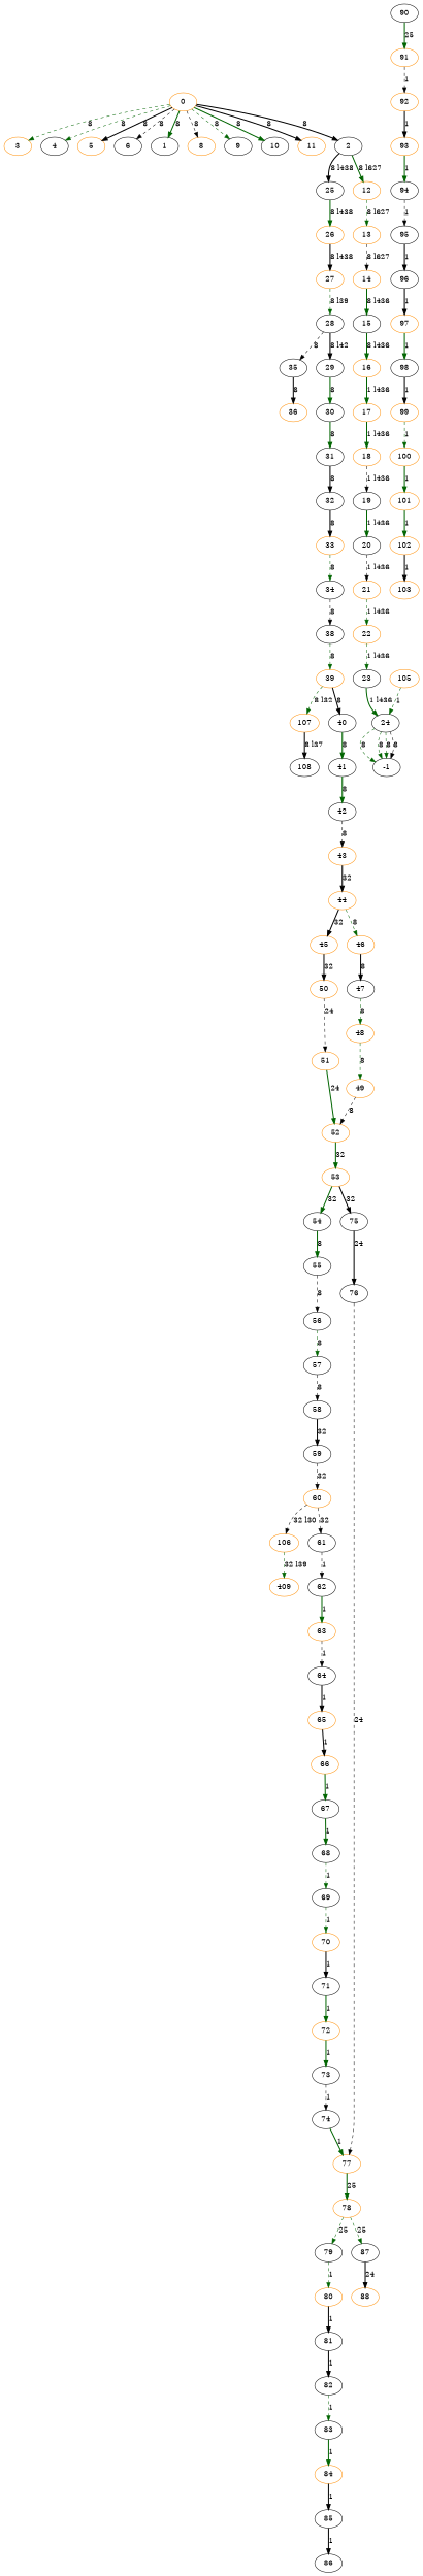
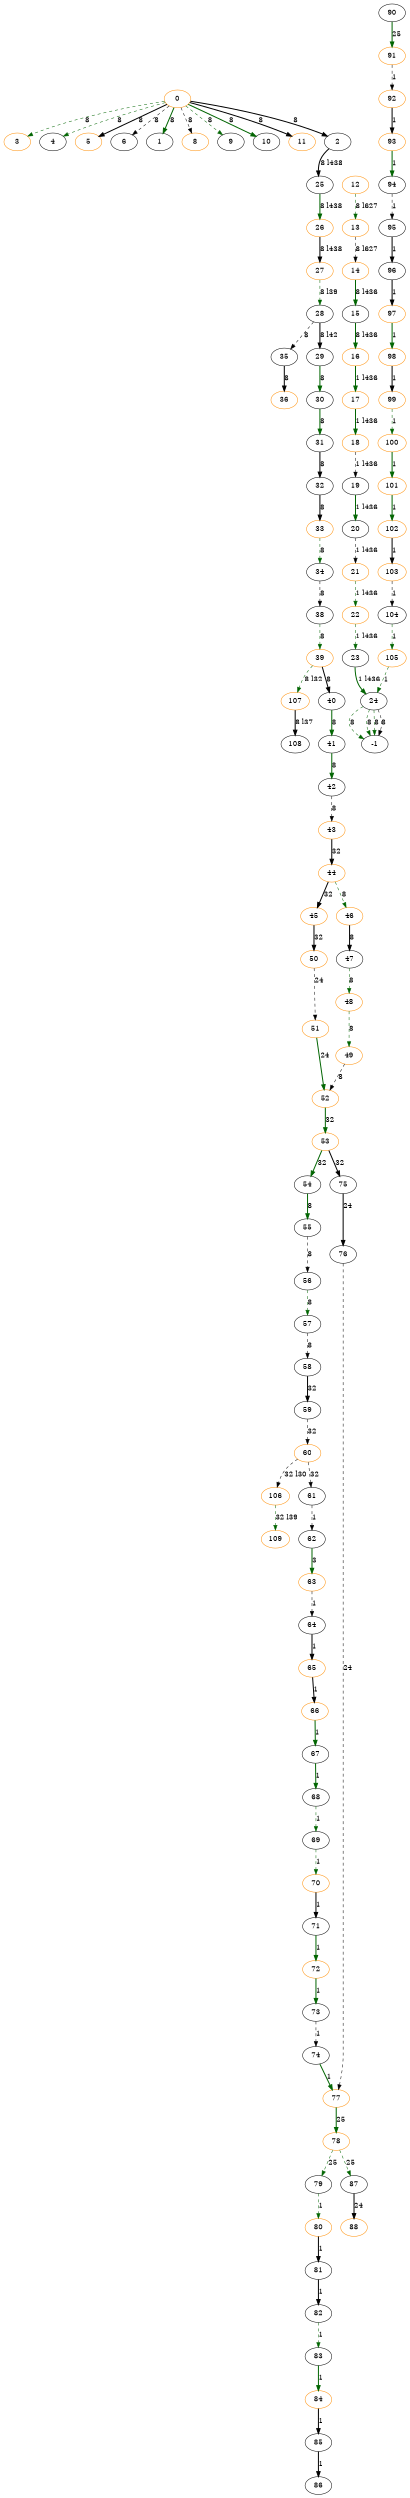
  digraph {
    node [color=black]
    edge [color=darkgreen style=bold]
    0 [color=darkorange]
    2
    3 [color=darkorange]
    4
    5 [color=darkorange]
    6
    n7 [label=1]
    8 [color=darkorange]
    9
    10
    11 [color=darkorange]
    12 [color=darkorange]
    25
    13 [color=darkorange]
    26 [color=darkorange]
    14 [color=darkorange]
    15
    16 [color=darkorange]
    17 [color=darkorange]
    18 [color=darkorange]
    19
    20
    21 [color=darkorange]
    22 [color=darkorange]
    23
    24
    -1
    27 [color=darkorange]
    28
    29
    35
    30
    36 [color=darkorange]
    31
    32
    33 [color=darkorange]
    34
    38
    39 [color=darkorange]
    40
    107 [color=darkorange]
    41
    108
    42
    43 [color=darkorange]
    44 [color=darkorange]
    45 [color=darkorange]
    46 [color=darkorange]
    50 [color=darkorange]
    47
    51 [color=darkorange]
    48 [color=darkorange]
    49 [color=darkorange]
    52 [color=darkorange]
    53 [color=darkorange]
    54
    75
    55
    76
    56
    57
    58
    59
    60 [color=darkorange]
    61
    106 [color=darkorange]
    62
-   109 [color=darkorange label=409]
+   109 [color=darkorange]
    63 [color=darkorange]
    64
    65 [color=darkorange]
    66 [color=darkorange]
    67
    68
    69
    70 [color=darkorange]
    71
    72 [color=darkorange]
    73
    74
    77 [color=darkorange]
    78 [color=darkorange]
    79
    87
    80 [color=darkorange]
    88 [color=darkorange]
    81
    82
    83
    84 [color=darkorange]
    85
    86
    91 [color=darkorange]
    90
    92 [color=darkorange]
    93 [color=darkorange]
    94
    95
    96
    97 [color=darkorange]
-   98
+   98 [color=darkorange]
    99 [color=darkorange]
    100 [color=darkorange]
    101 [color=darkorange]
    102 [color=darkorange]
    103 [color=darkorange]
+   104
    105 [color=darkorange]
    0 -> 2 [color=black label=8]
    0 -> 3 [label=8 style=dashed]
    0 -> 4 [label=8 style=dashed]
    0 -> 5 [color=black label=8]
    0 -> 6 [color=black label=8 style=dashed]
    0 -> n7 [label=8]
    0 -> 8 [color=black label=8 style=dashed]
    0 -> 9 [label=8 style=dashed]
    0 -> 10 [label=8]
    0 -> 11 [color=black label=8]
-   2 -> 12 [label="8 l627"]
    2 -> 25 [color=black label="8 l438"]
    12 -> 13 [label="8 l627" style=dashed]
    25 -> 26 [label="8 l438"]
    13 -> 14 [color=black label="8 l627" style=dashed]
    26 -> 27 [color=black label="8 l438"]
    14 -> 15 [label="8 l436"]
    15 -> 16 [label="8 l436"]
    16 -> 17 [label="1 l436"]
    17 -> 18 [label="1 l436"]
    18 -> 19 [color=black label="1 l436" style=dashed]
    19 -> 20 [label="1 l436"]
    20 -> 21 [color=black label="1 l436" style=dashed]
    21 -> 22 [label="1 l436" style=dashed]
    22 -> 23 [label="1 l436" style=dashed]
    23 -> 24 [label="1 l436"]
    24 -> -1 [label=8 style=dashed]
    24 -> -1 [color=black label=8 style=dashed]
    24 -> -1 [label=8 style=dashed]
    24 -> -1 [label=8 style=dashed]
    27 -> 28 [label="8 l39" style=dashed]
    28 -> 29 [color=black label="8 l42"]
    28 -> 35 [color=black label=8 style=dashed]
    29 -> 30 [label=8]
    35 -> 36 [color=black label=8]
    30 -> 31 [label=8]
    31 -> 32 [color=black label=8]
    32 -> 33 [color=black label=8]
    33 -> 34 [label=8 style=dashed]
    34 -> 38 [color=black label=8 style=dashed]
    38 -> 39 [label=8 style=dashed]
    39 -> 40 [color=black label=8]
    39 -> 107 [label="8 l32" style=dashed]
    40 -> 41 [label=8]
    107 -> 108 [color=black label="8 l37"]
    41 -> 42 [label=8]
    42 -> 43 [color=black label=8 style=dashed]
    43 -> 44 [color=black label=32]
    44 -> 45 [color=black label=32]
    44 -> 46 [label=8 style=dashed]
    45 -> 50 [color=black label=32]
    46 -> 47 [color=black label=8]
    50 -> 51 [color=black label=24 style=dashed]
    47 -> 48 [label=8 style=dashed]
    51 -> 52 [label=24]
    48 -> 49 [label=8 style=dashed]
    49 -> 52 [color=black label=8 style=dashed]
    52 -> 53 [label=32]
    53 -> 54 [label=32]
    53 -> 75 [color=black label=32]
    54 -> 55 [label=8]
    75 -> 76 [color=black label=24]
    55 -> 56 [color=black label=8 style=dashed]
    76 -> 77 [color=black label=24 style=dashed]
    56 -> 57 [label=8 style=dashed]
    57 -> 58 [color=black label=8 style=dashed]
    58 -> 59 [color=black label=32]
    59 -> 60 [color=black label=32 style=dashed]
    60 -> 61 [color=black label=32 style=dashed]
    60 -> 106 [color=black label="32 l30" style=dashed]
    61 -> 62 [color=black label=1 style=dashed]
    106 -> 109 [label="32 l39" style=dashed]
-   62 -> 63 [label=1]
+   62 -> 63 [label=3]
    63 -> 64 [color=black label=1 style=dashed]
    64 -> 65 [color=black label=1]
    65 -> 66 [color=black label=1]
    66 -> 67 [label=1]
    67 -> 68 [label=1]
    68 -> 69 [label=1 style=dashed]
    69 -> 70 [label=1 style=dashed]
    70 -> 71 [color=black label=1]
    71 -> 72 [label=1]
    72 -> 73 [label=1]
    73 -> 74 [color=black label=1 style=dashed]
    74 -> 77 [label=1]
    77 -> 78 [label=25]
    78 -> 79 [label=25 style=dashed]
    78 -> 87 [label=25 style=dashed]
    79 -> 80 [label=1 style=dashed]
    87 -> 88 [color=black label=24]
    80 -> 81 [color=black label=1]
    81 -> 82 [color=black label=1]
    82 -> 83 [label=1 style=dashed]
    83 -> 84 [label=1]
    84 -> 85 [color=black label=1]
    85 -> 86 [color=black label=1]
    91 -> 92 [color=black label=1 style=dashed]
    90 -> 91 [label=25]
    92 -> 93 [color=black label=1]
    93 -> 94 [label=1]
    94 -> 95 [color=black label=1 style=dashed]
    95 -> 96 [color=black label=1]
    96 -> 97 [color=black label=1]
    97 -> 98 [label=1]
    98 -> 99 [color=black label=1]
    99 -> 100 [label=1 style=dashed]
    100 -> 101 [label=1]
    101 -> 102 [label=1]
    102 -> 103 [color=black label=1]
+   103 -> 104 [color=black label=1 style=dashed]
+   104 -> 105 [label=1 style=dashed]
    105 -> 24 [label=1 style=dashed]
  }
